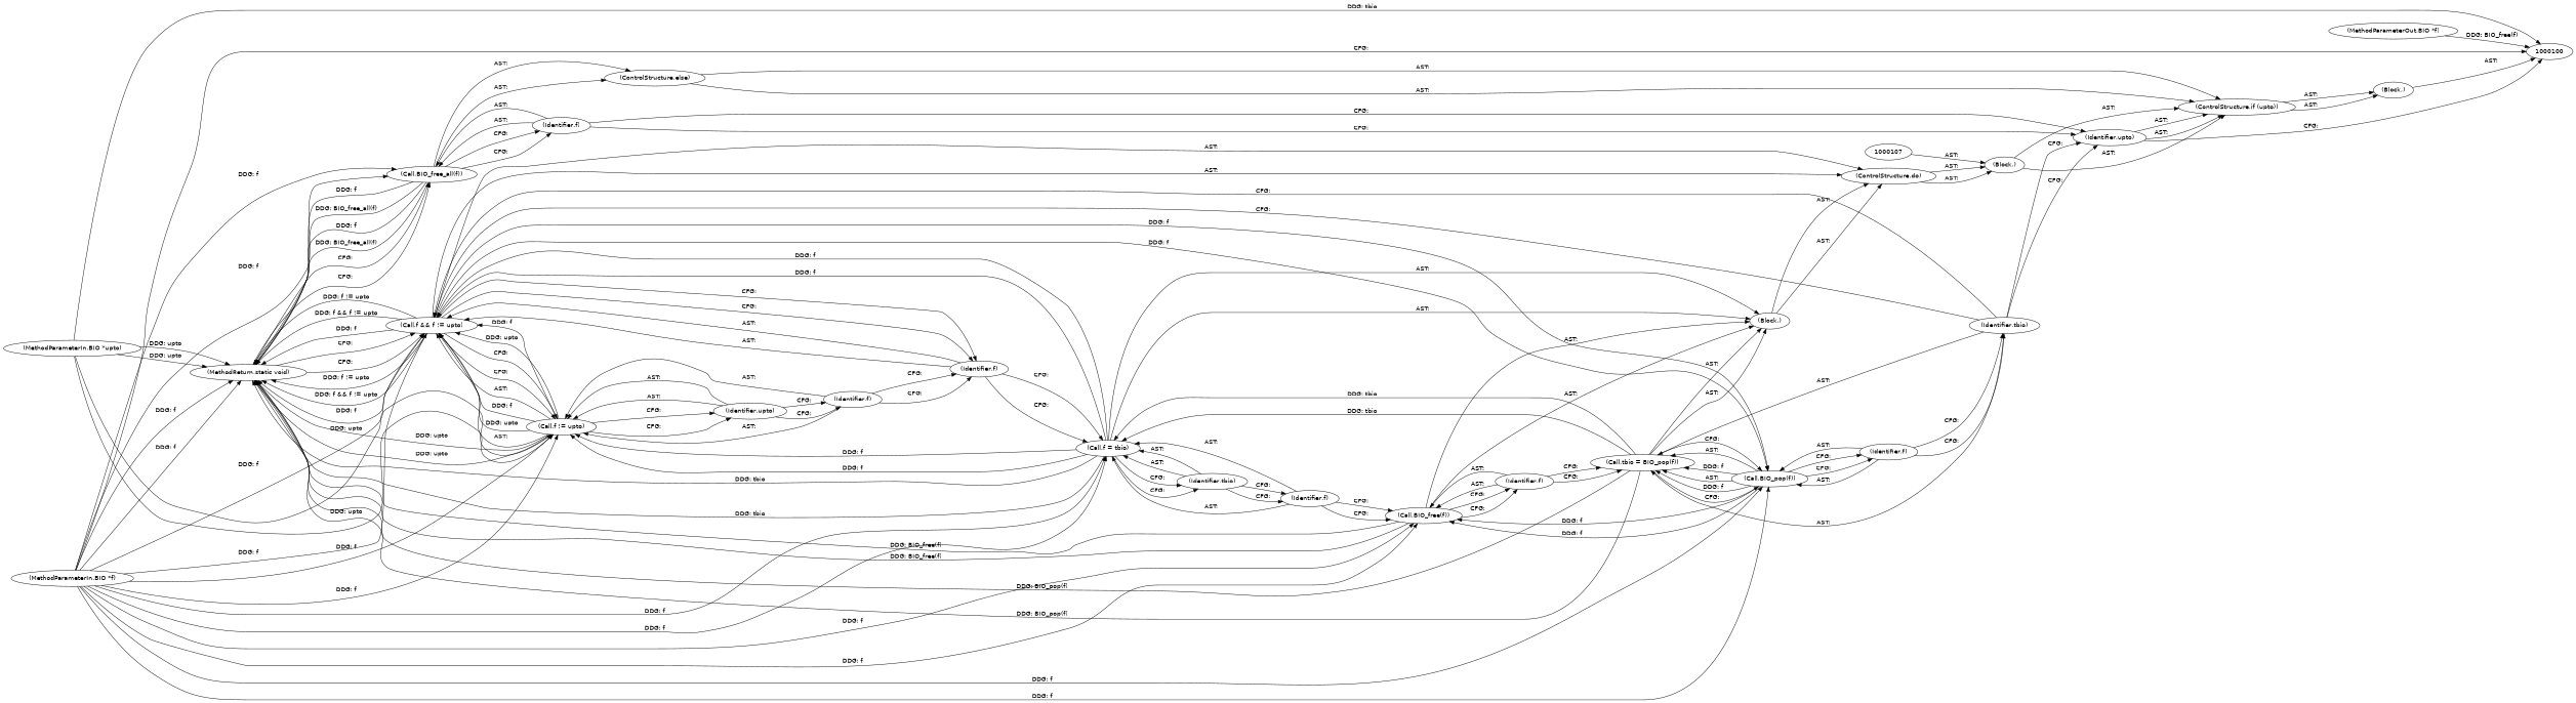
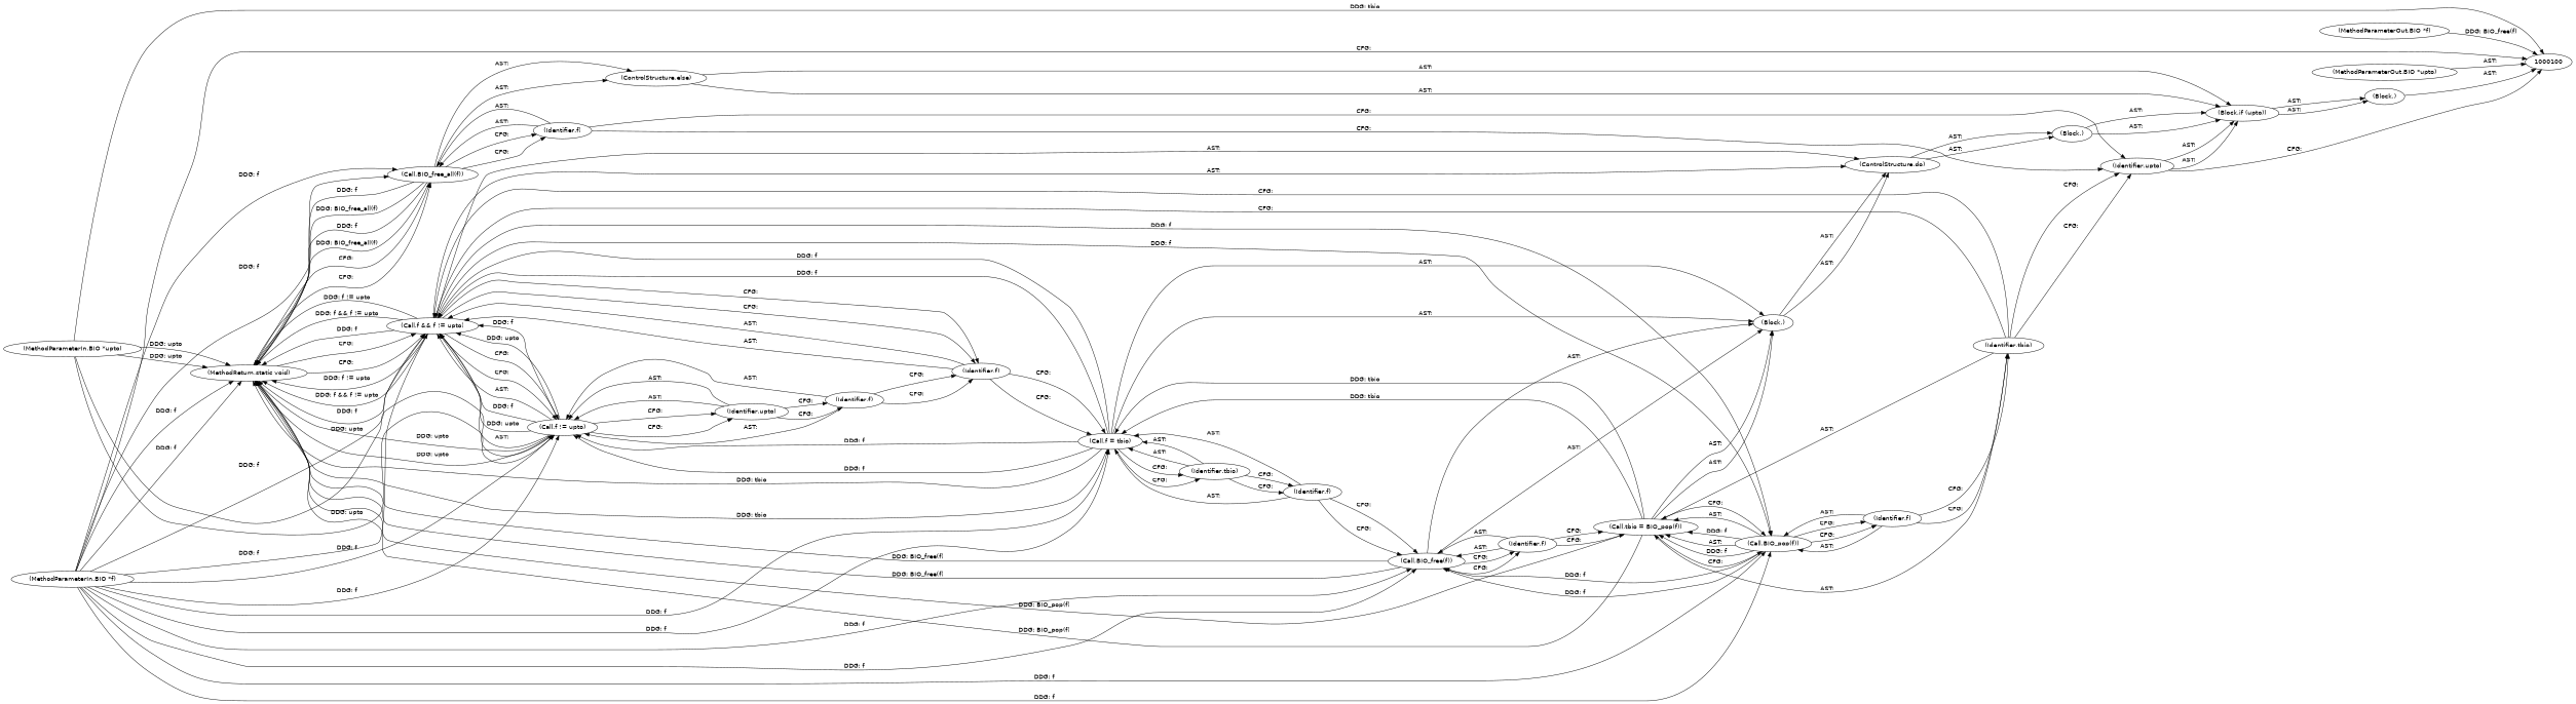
  digraph {
    fontname="DejaVu Sans"
    rankdir=LR
    node [fontname="DejaVu Sans"]
    edge [fontname="DejaVu Sans"]
    n1 [label="(MethodReturn,static void)"]
    n2 [label="(Call,f && f != upto)"]
    n3 [label="(Call,BIO_free_all(f))"]
    n4 [label="(Call,f != upto)"]
    n5 [label="(Call,BIO_pop(f))"]
    n6 [label="(Identifier,f)"]
    n7 [label="(ControlStructure,do)"]
    n8 [label="(ControlStructure,else)"]
    n9 [label="(Identifier,f)"]
    n10 [label="(MethodParameterIn,BIO *f)"]
    1000100
    n12 [label="(Call,f = tbio)"]
    n13 [label="(Call,BIO_free(f))"]
    n14 [label="(Identifier,tbio)"]
    n15 [label="(Block,)"]
    n16 [label="(Identifier,upto)"]
    n17 [label="(Identifier,f)"]
    n18 [label="(Call,tbio = BIO_pop(f))"]
    n19 [label="(Identifier,f)"]
    n20 [label="(MethodParameterOut,BIO *f)"]
    n21 [label="(MethodParameterIn,BIO *upto)"]
+   n22 [label="(MethodParameterOut,BIO *upto)"]
    n23 [label="(Identifier,f)"]
    n24 [label="(Identifier,f)"]
    n25 [label="(Block,)"]
-   n26 [label="(ControlStructure,if (upto))"]
+   n26 [label="(Block,if (upto))"]
    n27 [label="(Block,)"]
    n28 [label="(Identifier,upto)"]
    n29 [label="(Identifier,tbio)"]
-   1000107
    n1 -> n2 [label="CFG: "]
    n1 -> n2 [label="CFG: "]
    n1 -> n3 [label="CFG: "]
    n1 -> n3 [label="CFG: "]
    n2 -> n1 [label="DDG: f != upto"]
    n2 -> n1 [label="DDG: f && f != upto"]
    n2 -> n1 [label="DDG: f"]
    n2 -> n1 [label="DDG: f != upto"]
    n2 -> n1 [label="DDG: f && f != upto"]
    n2 -> n1 [label="DDG: f"]
    n2 -> n4 [label="CFG: "]
    n2 -> n4 [label="CFG: "]
    n2 -> n5 [label="DDG: f"]
    n2 -> n5 [label="DDG: f"]
    n2 -> n6 [label="CFG: "]
    n2 -> n6 [label="CFG: "]
    n2 -> n7 [label="AST: "]
    n2 -> n7 [label="AST: "]
    n3 -> n1 [label="DDG: f"]
    n3 -> n1 [label="DDG: BIO_free_all(f)"]
    n3 -> n1 [label="DDG: f"]
    n3 -> n1 [label="DDG: BIO_free_all(f)"]
    n3 -> n8 [label="AST: "]
    n3 -> n8 [label="AST: "]
    n3 -> n9 [label="CFG: "]
    n3 -> n9 [label="CFG: "]
    n4 -> n1 [label="DDG: upto"]
    n4 -> n1 [label="DDG: upto"]
    n4 -> n2 [label="AST: "]
    n4 -> n2 [label="DDG: f"]
    n4 -> n2 [label="DDG: upto"]
    n4 -> n2 [label="AST: "]
    n4 -> n2 [label="DDG: f"]
    n4 -> n2 [label="DDG: upto"]
    n4 -> n16 [label="CFG: "]
    n4 -> n16 [label="CFG: "]
    n5 -> n13 [label="DDG: f"]
    n5 -> n13 [label="DDG: f"]
    n5 -> n17 [label="CFG: "]
    n5 -> n17 [label="CFG: "]
    n5 -> n18 [label="AST: "]
    n5 -> n18 [label="DDG: f"]
    n5 -> n18 [label="AST: "]
    n5 -> n18 [label="DDG: f"]
    n6 -> n2 [label="AST: "]
    n6 -> n2 [label="AST: "]
    n6 -> n12 [label="CFG: "]
    n6 -> n12 [label="CFG: "]
    n7 -> n25 [label="AST: "]
    n7 -> n25 [label="AST: "]
    n8 -> n26 [label="AST: "]
    n8 -> n26 [label="AST: "]
    n9 -> n3 [label="AST: "]
    n9 -> n3 [label="AST: "]
    n9 -> n28 [label="CFG: "]
    n9 -> n28 [label="CFG: "]
    n10 -> n1 [label="DDG: f"]
    n10 -> n1 [label="DDG: f"]
    n10 -> n2 [label="DDG: f"]
    n10 -> n2 [label="DDG: f"]
    n10 -> n3 [label="DDG: f"]
    n10 -> n3 [label="DDG: f"]
    n10 -> n4 [label="DDG: f"]
    n10 -> n4 [label="DDG: f"]
    n10 -> n5 [label="DDG: f"]
    n10 -> n5 [label="DDG: f"]
    n10 -> 1000100 [label="CFG: "]
    n10 -> n12 [label="DDG: f"]
    n10 -> n12 [label="DDG: f"]
    n10 -> n13 [label="DDG: f"]
    n10 -> n13 [label="DDG: f"]
    n12 -> n1 [label="DDG: tbio"]
    n12 -> n1 [label="DDG: tbio"]
    n12 -> n2 [label="DDG: f"]
    n12 -> n2 [label="DDG: f"]
    n12 -> n4 [label="DDG: f"]
    n12 -> n4 [label="DDG: f"]
    n12 -> n14 [label="CFG: "]
    n12 -> n14 [label="CFG: "]
    n12 -> n15 [label="AST: "]
    n12 -> n15 [label="AST: "]
    n13 -> n1 [label="DDG: BIO_free(f)"]
    n13 -> n1 [label="DDG: BIO_free(f)"]
    n13 -> n15 [label="AST: "]
    n13 -> n15 [label="AST: "]
    n13 -> n19 [label="CFG: "]
    n13 -> n19 [label="CFG: "]
    n14 -> n12 [label="AST: "]
    n14 -> n12 [label="AST: "]
    n14 -> n23 [label="CFG: "]
    n14 -> n23 [label="CFG: "]
    n15 -> n7 [label="AST: "]
    n15 -> n7 [label="AST: "]
    n16 -> n4 [label="AST: "]
    n16 -> n4 [label="AST: "]
    n16 -> n24 [label="CFG: "]
    n16 -> n24 [label="CFG: "]
    n17 -> n5 [label="AST: "]
    n17 -> n5 [label="AST: "]
    n17 -> n29 [label="CFG: "]
    n17 -> n29 [label="CFG: "]
    n18 -> n1 [label="DDG: BIO_pop(f)"]
    n18 -> n1 [label="DDG: BIO_pop(f)"]
    n18 -> n5 [label="CFG: "]
    n18 -> n5 [label="CFG: "]
    n18 -> n12 [label="DDG: tbio"]
    n18 -> n12 [label="DDG: tbio"]
    n18 -> n15 [label="AST: "]
    n18 -> n15 [label="AST: "]
    n19 -> n13 [label="AST: "]
    n19 -> n13 [label="AST: "]
    n19 -> n18 [label="CFG: "]
    n19 -> n18 [label="CFG: "]
    n20 -> 1000100 [label="DDG: BIO_free(f)"]
    n21 -> n1 [label="DDG: upto"]
    n21 -> n1 [label="DDG: upto"]
    n21 -> n4 [label="DDG: upto"]
    n21 -> n4 [label="DDG: upto"]
    n21 -> 1000100 [label="DDG: tbio"]
+   n22 -> 1000100 [label="AST: "]
    n23 -> n12 [label="AST: "]
    n23 -> n12 [label="AST: "]
    n23 -> n13 [label="CFG: "]
    n23 -> n13 [label="CFG: "]
    n24 -> n4 [label="AST: "]
    n24 -> n4 [label="AST: "]
    n24 -> n6 [label="CFG: "]
    n24 -> n6 [label="CFG: "]
    n25 -> n26 [label="AST: "]
    n25 -> n26 [label="AST: "]
    n26 -> n27 [label="AST: "]
    n26 -> n27 [label="AST: "]
    n27 -> 1000100 [label="AST: "]
    n28 -> 1000100 [label="CFG: "]
    n28 -> n26 [label="AST: "]
    n28 -> n26 [label="AST: "]
    n29 -> n2 [label="CFG: "]
    n29 -> n2 [label="CFG: "]
    n29 -> n18 [label="AST: "]
    n29 -> n18 [label="AST: "]
    n29 -> n28 [label="CFG: "]
    n29 -> n28 [label="CFG: "]
-   1000107 -> n25 [label="AST: "]
  }
